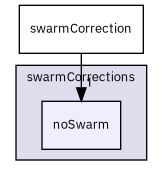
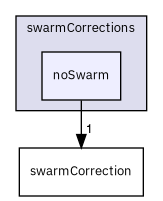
  digraph {
    compound=true
    fontname="IBM Plex Sans"
    node [fontname="IBM Plex Sans" fontsize=10 shape=box]
    n1 [fillcolor="#eeeeff" label=noSwarm pencolor=black style=filled]
    n2 [label=swarmCorrection]
    subgraph cluster_1 {
      bgcolor="#ddddee"
      fontsize=10
      label=swarmCorrections
      pencolor=black
      n1
    }
-   n2 -> n1 [headlabel=1 labeldistance=1.5 labelfontname=FreeSans labelfontsize=10 fontname="IBM Plex Sans"]
+   n1 -> n2 [headlabel=1 labeldistance=1.5 labelfontname=FreeSans labelfontsize=10 fontname="IBM Plex Sans"]
  }
